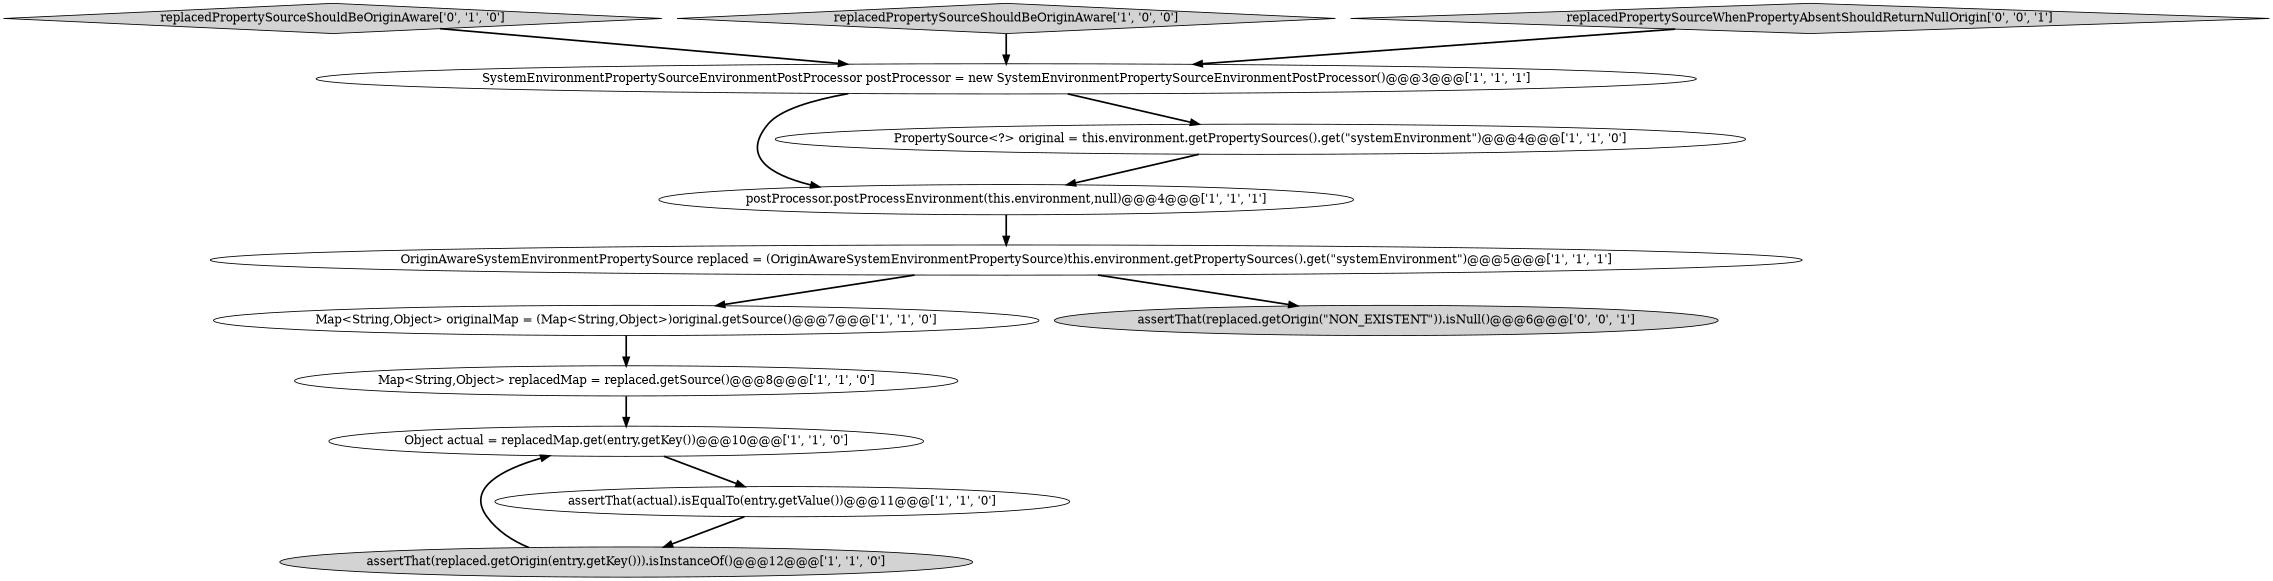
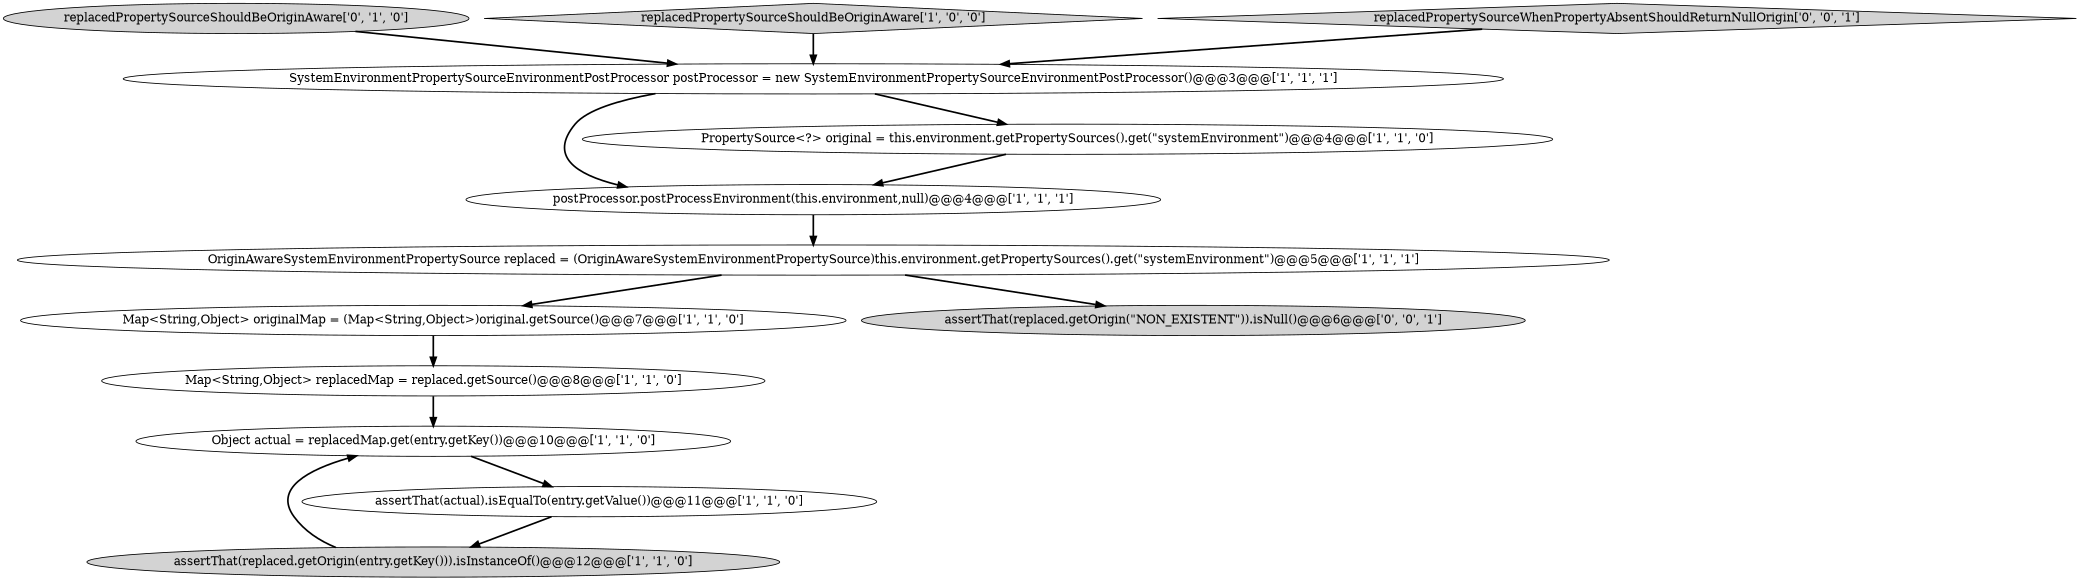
  digraph {
    node [fillcolor=white shape=ellipse style=filled]
    edge [style=bold]
-   n1 [fillcolor=lightgray label="replacedPropertySourceShouldBeOriginAware['0', '1', '0']" shape=diamond]
+   n1 [fillcolor=lightgray label="replacedPropertySourceShouldBeOriginAware['0', '1', '0']"]
    n2 [label="SystemEnvironmentPropertySourceEnvironmentPostProcessor postProcessor = new SystemEnvironmentPropertySourceEnvironmentPostProcessor()@@@3@@@['1', '1', '1']"]
    n3 [fillcolor=lightgray label="replacedPropertySourceShouldBeOriginAware['1', '0', '0']" shape=diamond]
    n4 [fillcolor=lightgray label="assertThat(replaced.getOrigin(entry.getKey())).isInstanceOf()@@@12@@@['1', '1', '0']"]
    n5 [label="Object actual = replacedMap.get(entry.getKey())@@@10@@@['1', '1', '0']"]
    n6 [label="Map<String,Object> originalMap = (Map<String,Object>)original.getSource()@@@7@@@['1', '1', '0']"]
    n7 [label="Map<String,Object> replacedMap = replaced.getSource()@@@8@@@['1', '1', '0']"]
    n8 [label="OriginAwareSystemEnvironmentPropertySource replaced = (OriginAwareSystemEnvironmentPropertySource)this.environment.getPropertySources().get(\"systemEnvironment\")@@@5@@@['1', '1', '1']"]
    n9 [fillcolor=lightgray label="assertThat(replaced.getOrigin(\"NON_EXISTENT\")).isNull()@@@6@@@['0', '0', '1']"]
    n10 [fillcolor=lightgray label="replacedPropertySourceWhenPropertyAbsentShouldReturnNullOrigin['0', '0', '1']" shape=diamond]
    n11 [label="assertThat(actual).isEqualTo(entry.getValue())@@@11@@@['1', '1', '0']"]
    n12 [label="postProcessor.postProcessEnvironment(this.environment,null)@@@4@@@['1', '1', '1']"]
    n13 [label="PropertySource<?> original = this.environment.getPropertySources().get(\"systemEnvironment\")@@@4@@@['1', '1', '0']"]
    n1 -> n2
    n2 -> n12
    n2 -> n13
    n3 -> n2
    n4 -> n5
    n5 -> n11
    n6 -> n7
    n7 -> n5
    n8 -> n6
    n8 -> n9
    n10 -> n2
    n11 -> n4
    n12 -> n8
    n13 -> n12
  }
